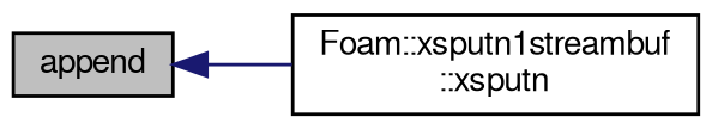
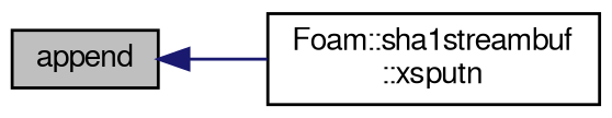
  digraph {
    rankdir=LR
    node [color=black fontname=FreeSans fontsize=10 shape=record]
    n1 [fillcolor=grey75 fontcolor=black height=0.2 label=append style=filled width=0.4]
-   n2 [height=0.2 label="Foam::xsputn1streambuf\l::xsputn" width=0.4]
+   n2 [height=0.2 label="Foam::sha1streambuf\l::xsputn" width=0.4]
    n1 -> n2 [color=midnightblue dir=back fontname=FreeSans fontsize=10 labelfontname=FreeSans labelfontsize=10 style=solid]
  }
